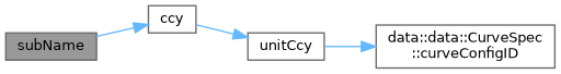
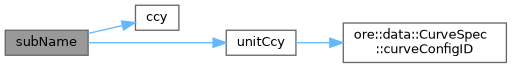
  digraph {
    rankdir=LR
    node [color=grey40 fillcolor=white fontname=Helvetica fontsize=10 shape=box style=filled]
    edge [color=steelblue1 fontname=Helvetica fontsize=10 labelfontname=Helvetica labelfontsize=10 style=solid]
    n1 [color=gray40 fillcolor=grey60 fontcolor=black height=0.2 label=subName width=0.4]
    n2 [height=0.2 label=ccy width=0.4]
    n3 [height=0.2 label=unitCcy width=0.4]
-   n4 [height=0.2 label="data::data::CurveSpec\l::curveConfigID" width=0.4]
+   n4 [height=0.2 label="ore::data::CurveSpec\l::curveConfigID" width=0.4]
    n1 -> n2
-   n2 -> n3
+   n1 -> n3
    n3 -> n4
  }
